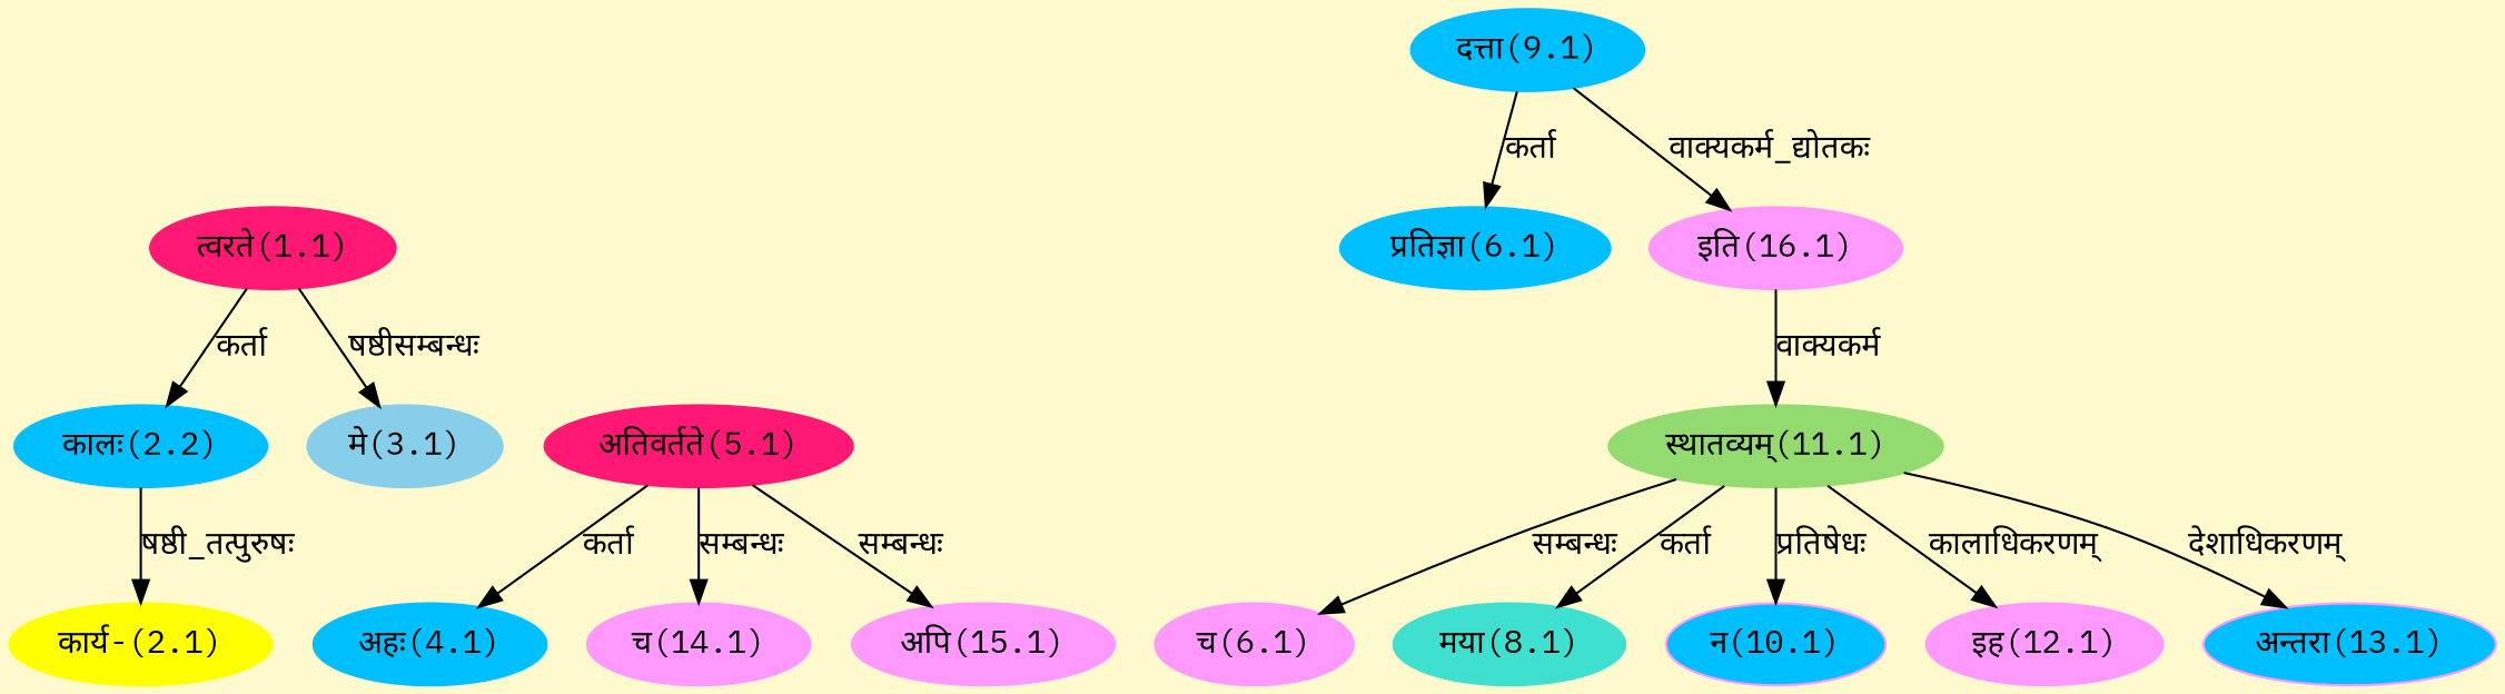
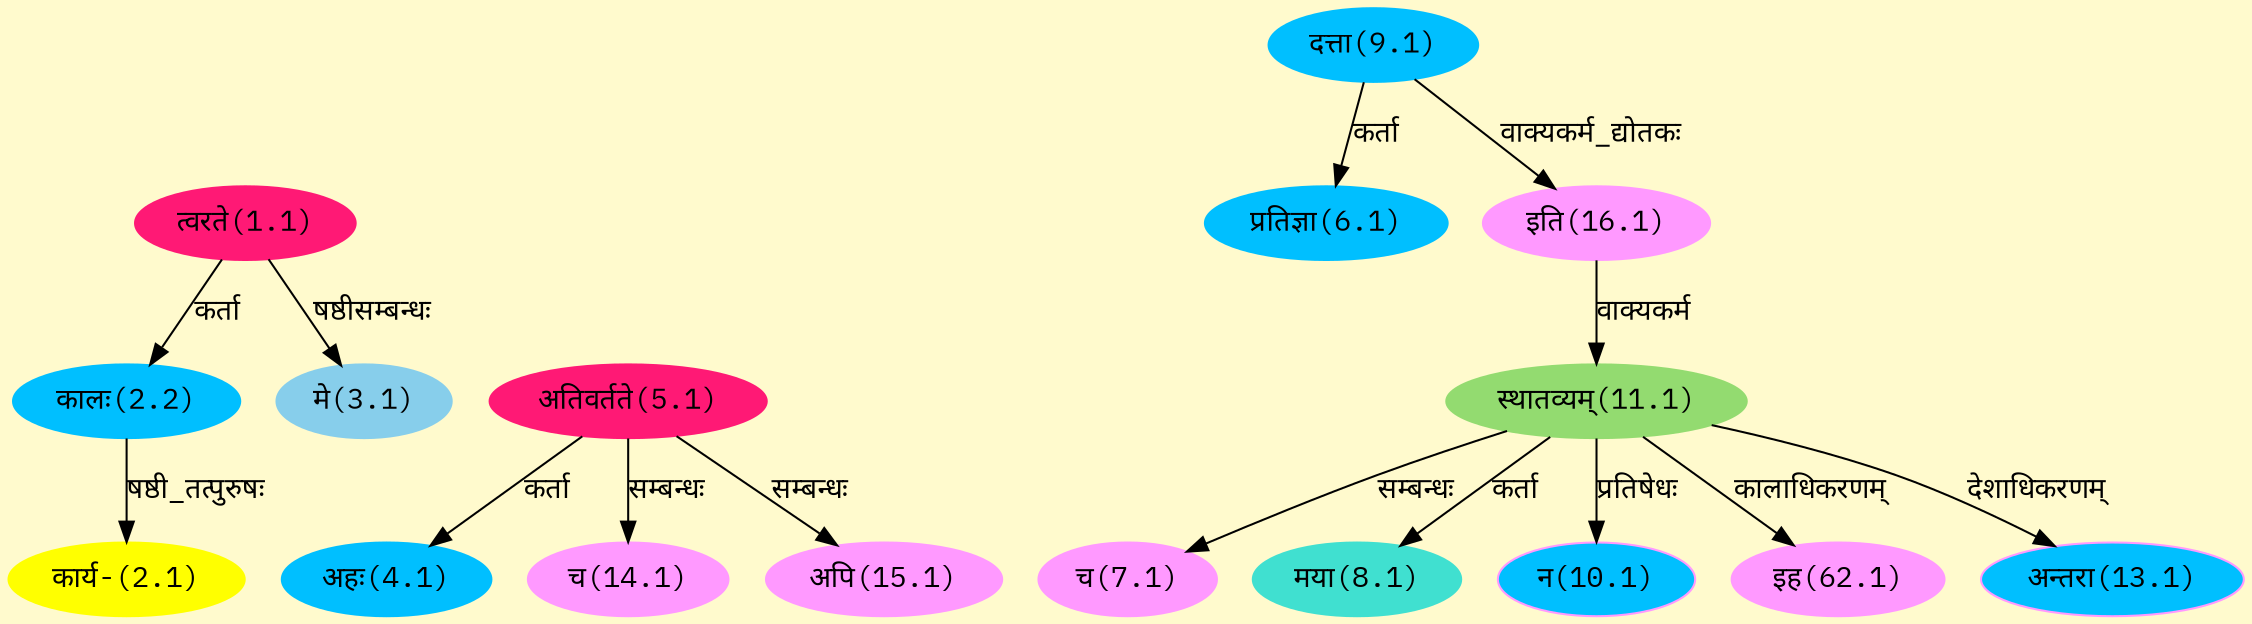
  digraph {
    bgcolor=lemonchiffon1
    compound=true
    fontname="IBM Plex Mono"
    rankdir=BT
    node [color="#FF99FF" fontname="IBM Plex Mono" style=filled]
    edge [dir=back fontname="IBM Plex Mono"]
    n1 [color="#FF1975" label="त्वरते(1.1)"]
    n2 [color="#FFFF00" label="कार्य-(2.1)"]
    n3 [color="#00BFFF" label="कालः(2.2)"]
    n4 [color="#87CEEB" label="मे(3.1)"]
    n5 [color="#00BFFF" label="अहः(4.1)"]
    n6 [color="#FF1975" label="अतिवर्तते(5.1)"]
    n7 [color="#00BFFF" label="प्रतिज्ञा(6.1)"]
    n8 [color="#00BFFF" label="दत्ता(9.1)"]
-   n9 [label="च(6.1)"]
+   n9 [label="च(7.1)"]
    n10 [color="#93DB70" label="स्थातव्यम्(11.1)"]
    n11 [label="इति(16.1)"]
    n12 [color="#40E0D0" label="मया(8.1)"]
    n13 [fillcolor="#00BFFF" label="न(10.1)"]
-   n14 [label="इह(12.1)"]
+   n14 [label="इह(62.1)"]
    n15 [fillcolor="#00BFFF" label="अन्तरा(13.1)"]
    n16 [label="च(14.1)"]
    n17 [label="अपि(15.1)"]
    n2 -> n3 [label="षष्ठी_तत्पुरुषः"]
    n3 -> n1 [label="कर्ता"]
    n4 -> n1 [label="षष्ठीसम्बन्धः"]
    n5 -> n6 [label="कर्ता"]
    n7 -> n8 [label="कर्ता"]
    n9 -> n10 [label="सम्बन्धः"]
    n10 -> n11 [label="वाक्यकर्म"]
    n11 -> n8 [label="वाक्यकर्म_द्योतकः"]
    n12 -> n10 [label="कर्ता"]
    n13 -> n10 [label="प्रतिषेधः"]
    n14 -> n10 [label="कालाधिकरणम्"]
    n15 -> n10 [label="देशाधिकरणम्"]
    n16 -> n6 [label="सम्बन्धः"]
    n17 -> n6 [label="सम्बन्धः"]
  }
